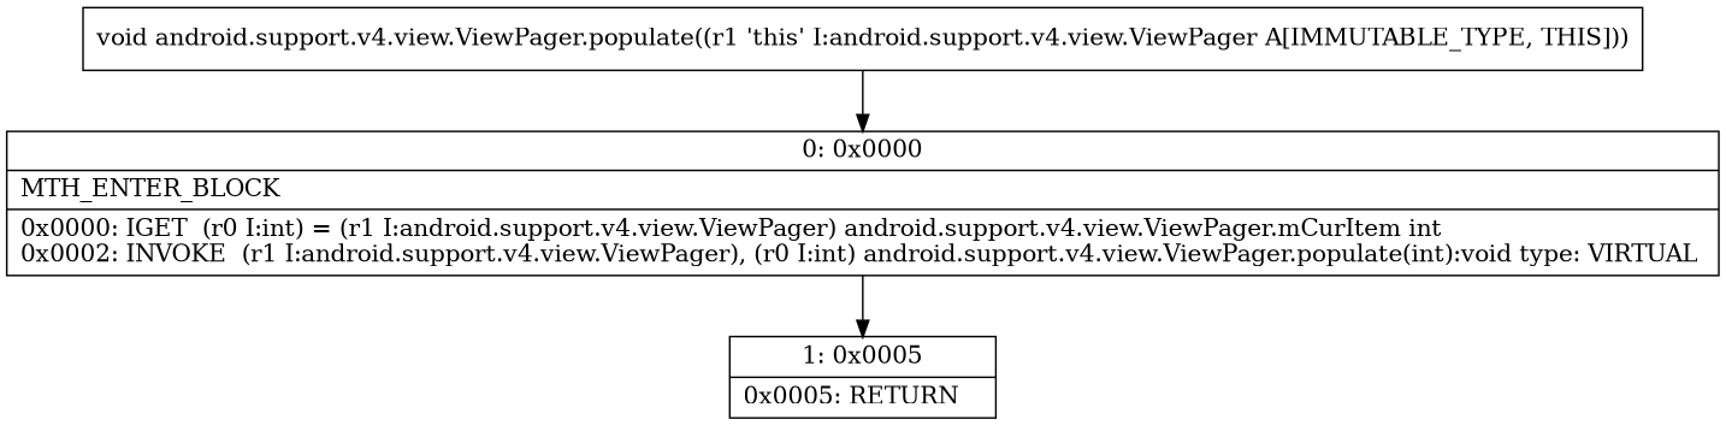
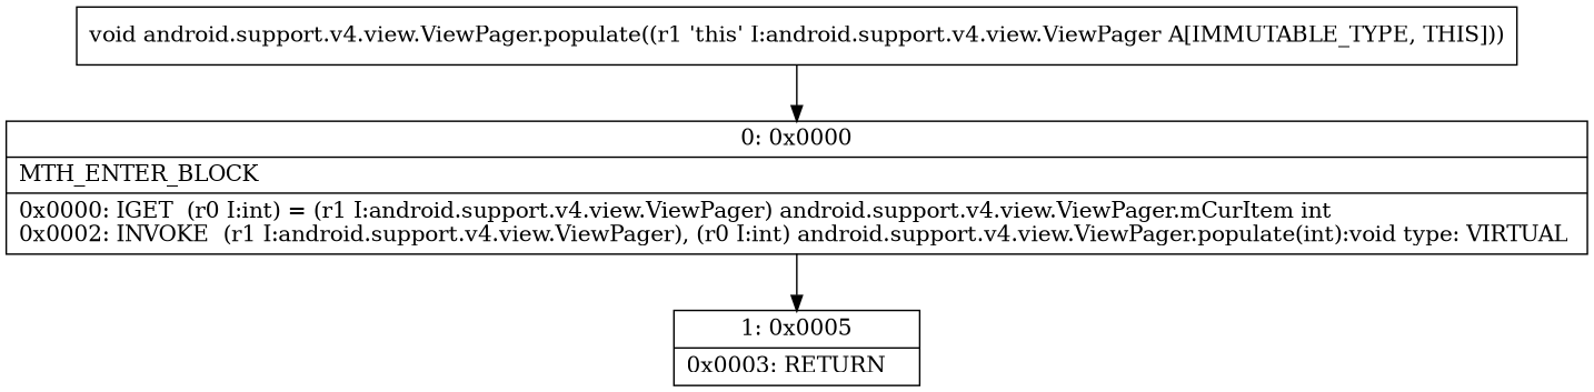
  digraph {
    node [shape=record]
    n1 [label="{0\:\ 0x0000|MTH_ENTER_BLOCK\l|0x0000: IGET  (r0 I:int) = (r1 I:android.support.v4.view.ViewPager) android.support.v4.view.ViewPager.mCurItem int \l0x0002: INVOKE  (r1 I:android.support.v4.view.ViewPager), (r0 I:int) android.support.v4.view.ViewPager.populate(int):void type: VIRTUAL \l}"]
-   n2 [label="{1\:\ 0x0005|0x0005: RETURN   \l}"]
+   n2 [label="{1\:\ 0x0005|0x0003: RETURN   \l}"]
    n3 [label="{void android.support.v4.view.ViewPager.populate((r1 'this' I:android.support.v4.view.ViewPager A[IMMUTABLE_TYPE, THIS])) }"]
    n1 -> n2
    n3 -> n1
  }
